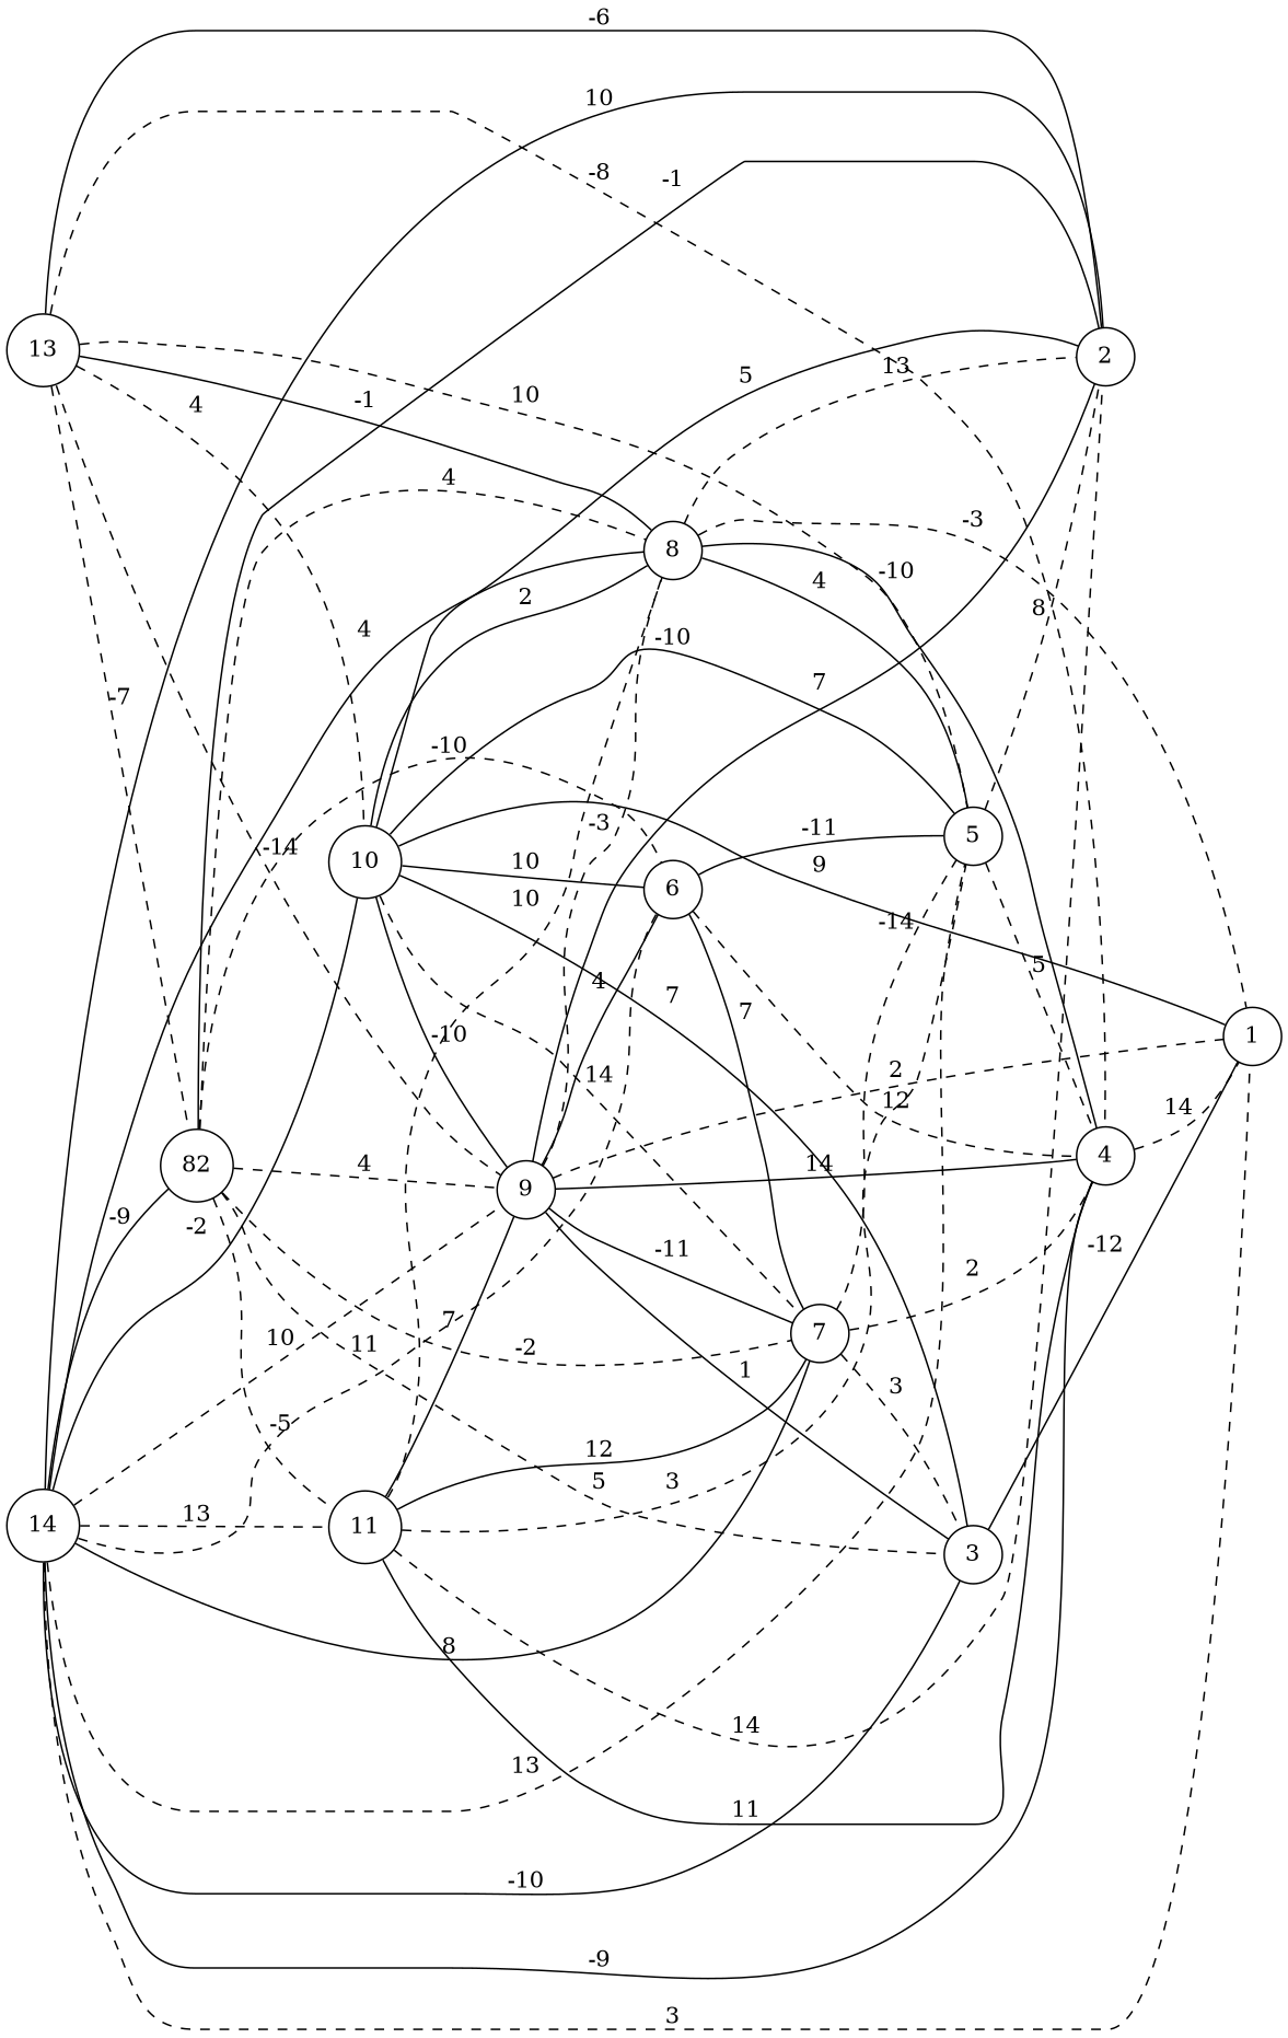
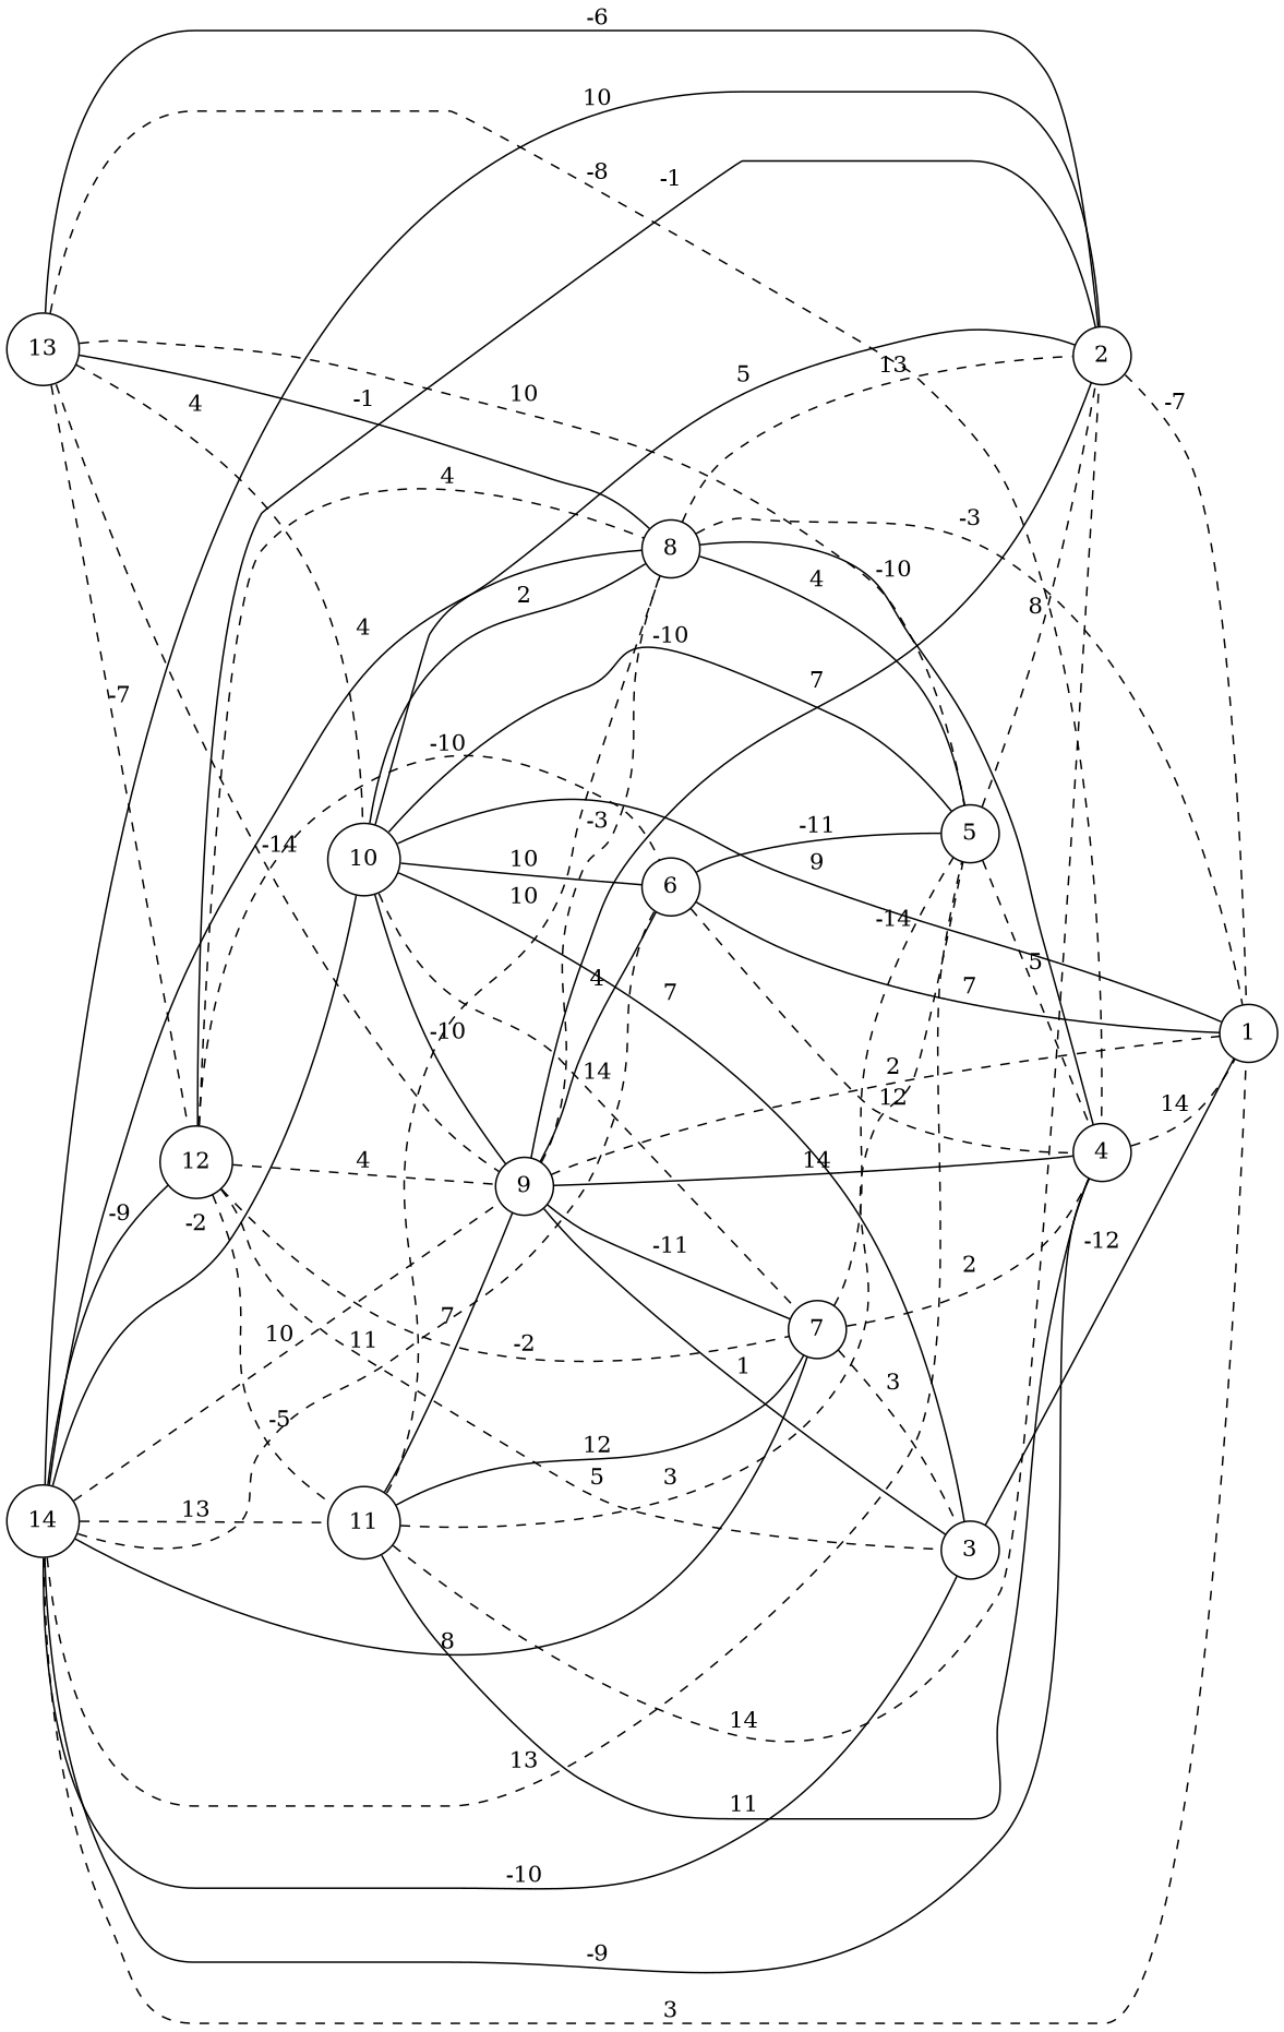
  graph {
    fontname="Helvetica,Arial,sans-serif"
    rankdir=LR
    node [shape=circle]
    edge [style=dashed]
    14
    2
    3
    4
    5
    6
    7
    8
    9
    10
    11
-   12 [label=82]
+   12
    1
    13
    14 -- 2 [label=10 style=solid]
    14 -- 3 [label=-10 style=solid]
    14 -- 4 [label=-9 style=solid]
    14 -- 5 [label=13]
    14 -- 6 [label=11]
    14 -- 7 [label=8 style=solid]
    14 -- 8 [label=4 style=solid]
    14 -- 9 [label=10]
    14 -- 10 [label=-2 style=solid]
    14 -- 11 [label=13]
    14 -- 12 [label=-9 style=solid]
    14 -- 1 [label=3]
+   2 -- 1 [label=-7]
    3 -- 1 [label=-12 style=solid]
    4 -- 1 [label=14]
    5 -- 2 [label=8]
    5 -- 4 [label=5]
    6 -- 4 [label=12]
    6 -- 5 [label=-11 style=solid]
-   6 -- 7 [label=7 style=solid]
+   6 -- 1 [label=7 style=solid]
    7 -- 3 [label=3]
    7 -- 4 [label=2]
    7 -- 5 [label=-14]
    8 -- 2 [label=13]
    8 -- 4 [label=-10 style=solid]
    8 -- 5 [label=4 style=solid]
    8 -- 1 [label=-3]
    9 -- 2 [label=7 style=solid]
    9 -- 3 [label=1 style=solid]
    9 -- 4 [label=14 style=solid]
    9 -- 6 [label=4 style=solid]
    9 -- 7 [label=-11 style=solid]
    9 -- 8 [label=-3]
    9 -- 1 [label=2]
    10 -- 2 [label=5 style=solid]
    10 -- 3 [label=7 style=solid]
    10 -- 5 [label=-10 style=solid]
    10 -- 6 [label=10 style=solid]
    10 -- 7 [label=14]
    10 -- 8 [label=2 style=solid]
    10 -- 9 [label=-10 style=solid]
    10 -- 1 [label=9 style=solid]
    11 -- 2 [label=14]
    11 -- 4 [label=11 style=solid]
    11 -- 5 [label=3]
    11 -- 7 [label=12 style=solid]
    11 -- 8 [label=10]
    11 -- 9 [label=7 style=solid]
    12 -- 2 [label=-1 style=solid]
    12 -- 3 [label=5]
    12 -- 6 [label=-10]
    12 -- 7 [label=-2]
    12 -- 8 [label=4]
    12 -- 9 [label=4]
    12 -- 11 [label=-5]
    13 -- 2 [label=-6 style=solid]
    13 -- 4 [label=-8]
    13 -- 5 [label=10]
    13 -- 8 [label=-1 style=solid]
    13 -- 9 [label=-14]
    13 -- 10 [label=4]
    13 -- 12 [label=-7]
  }
